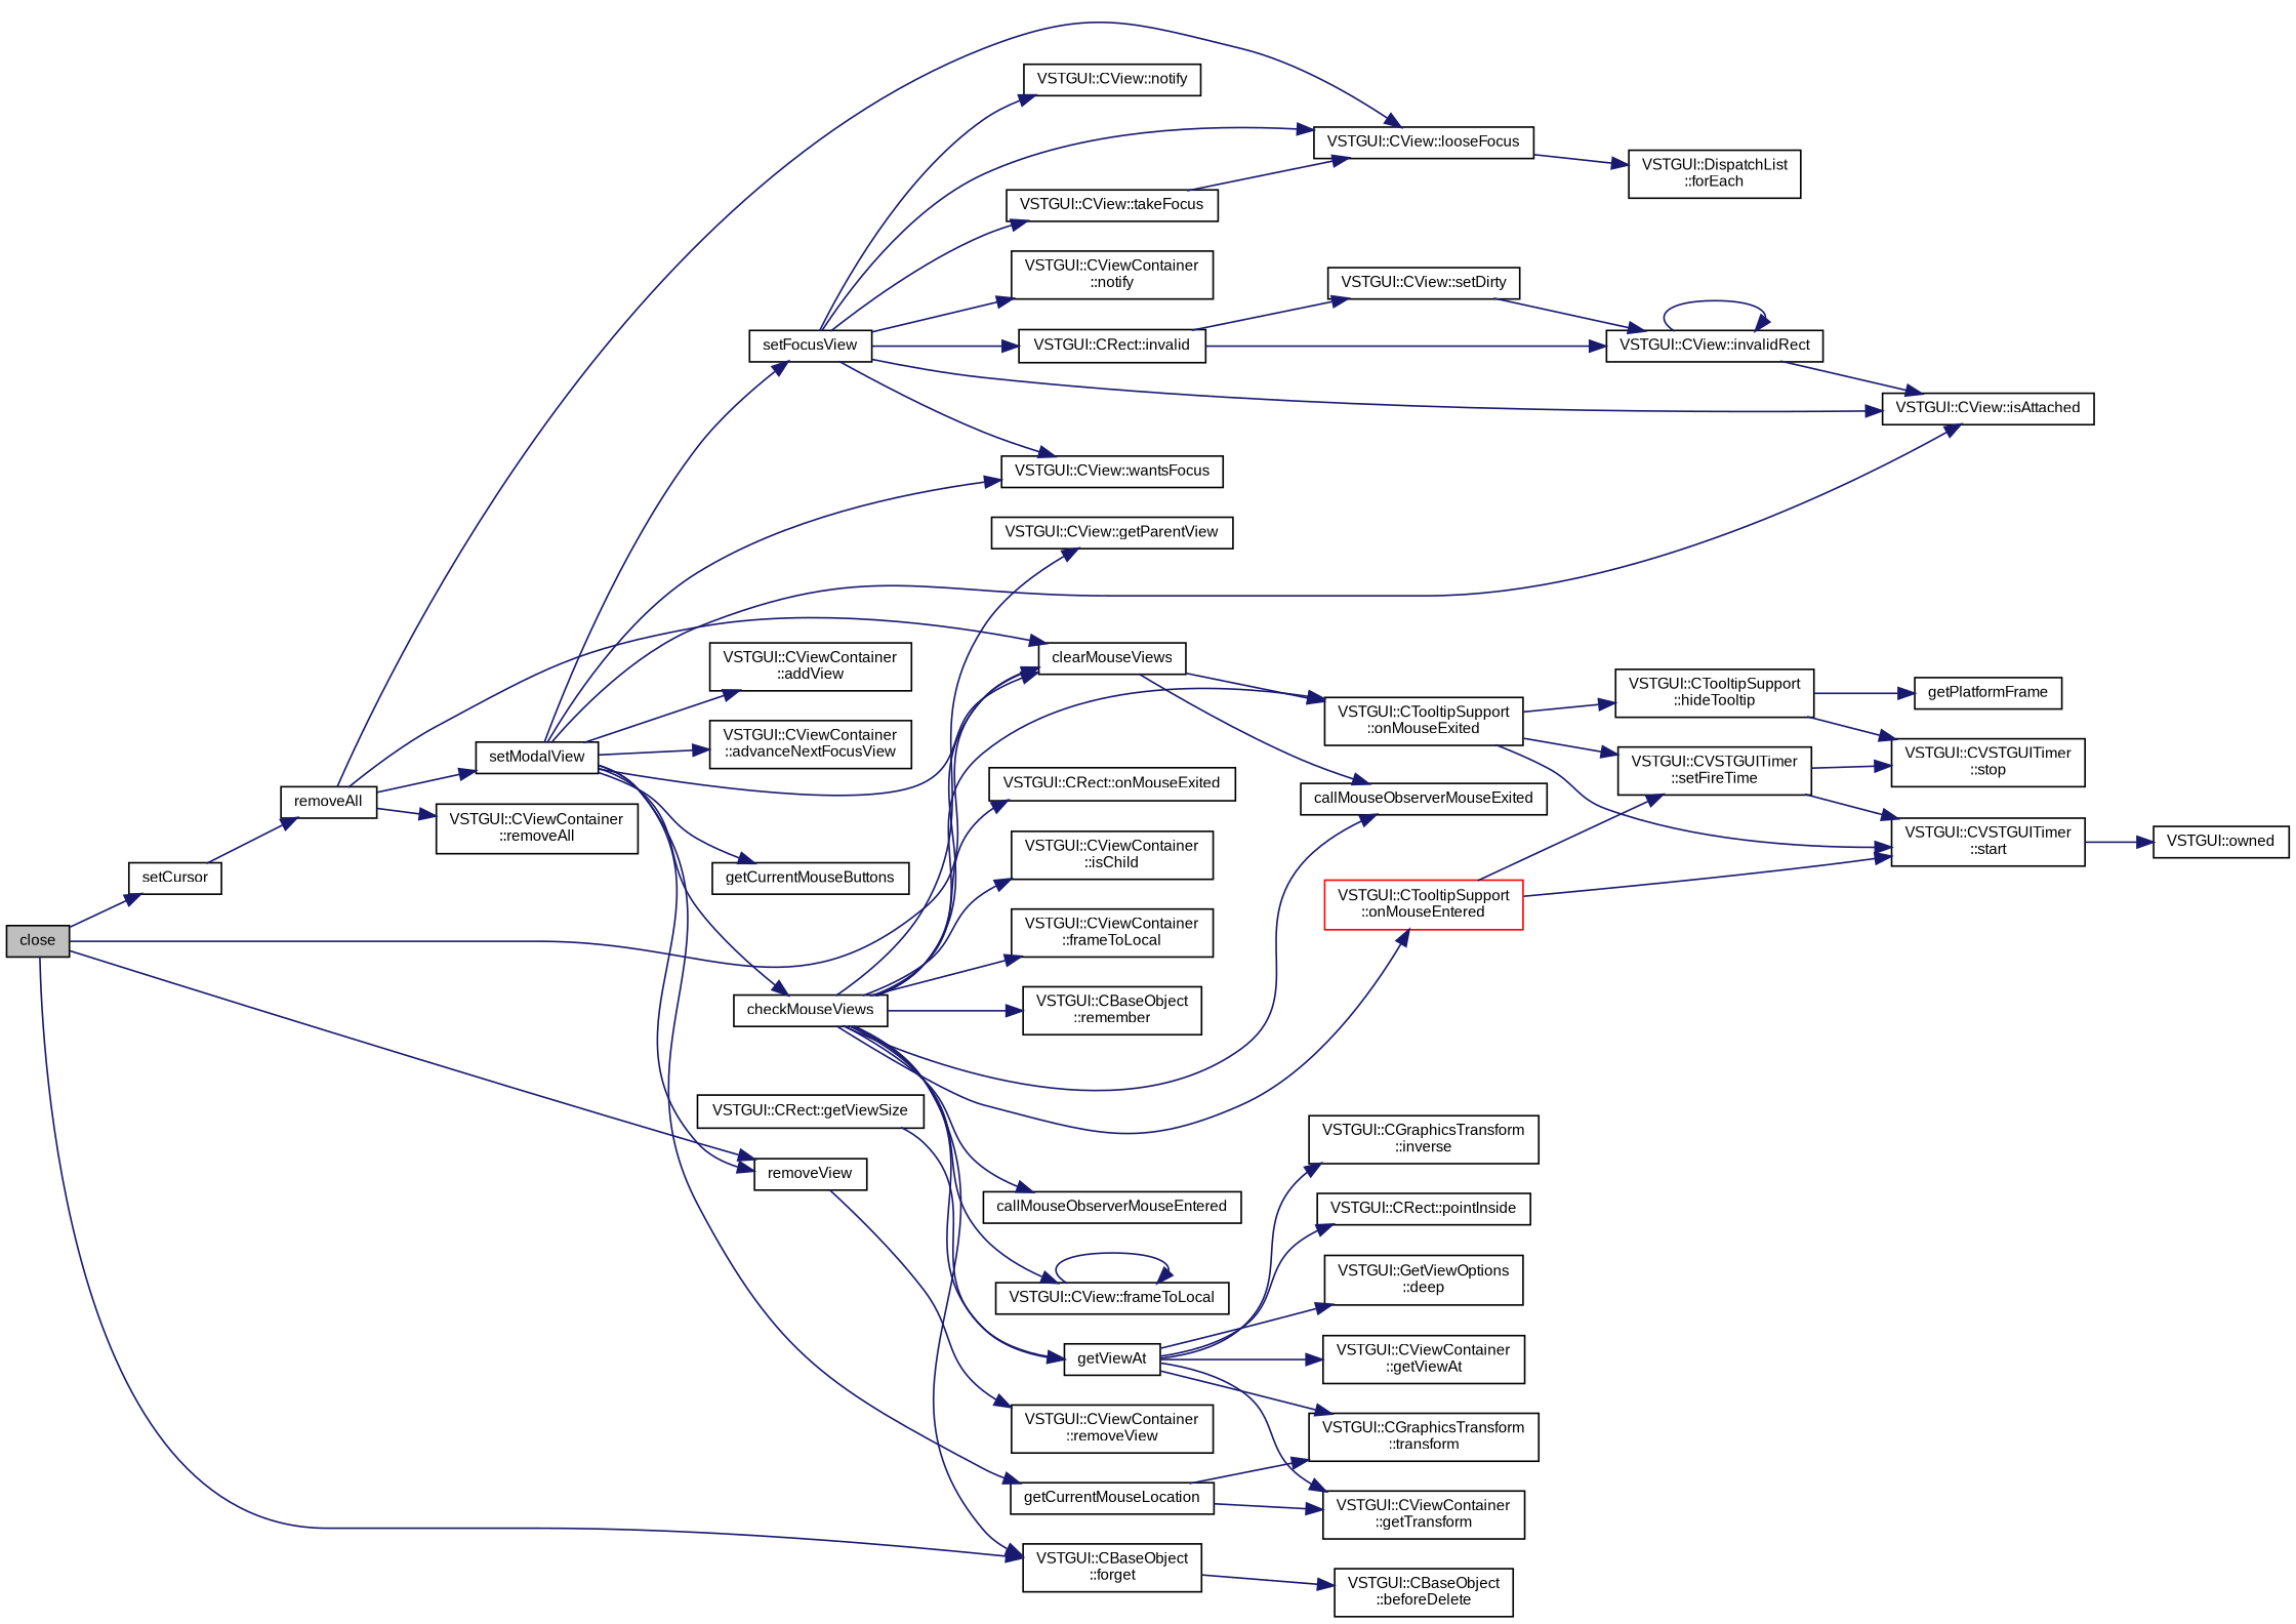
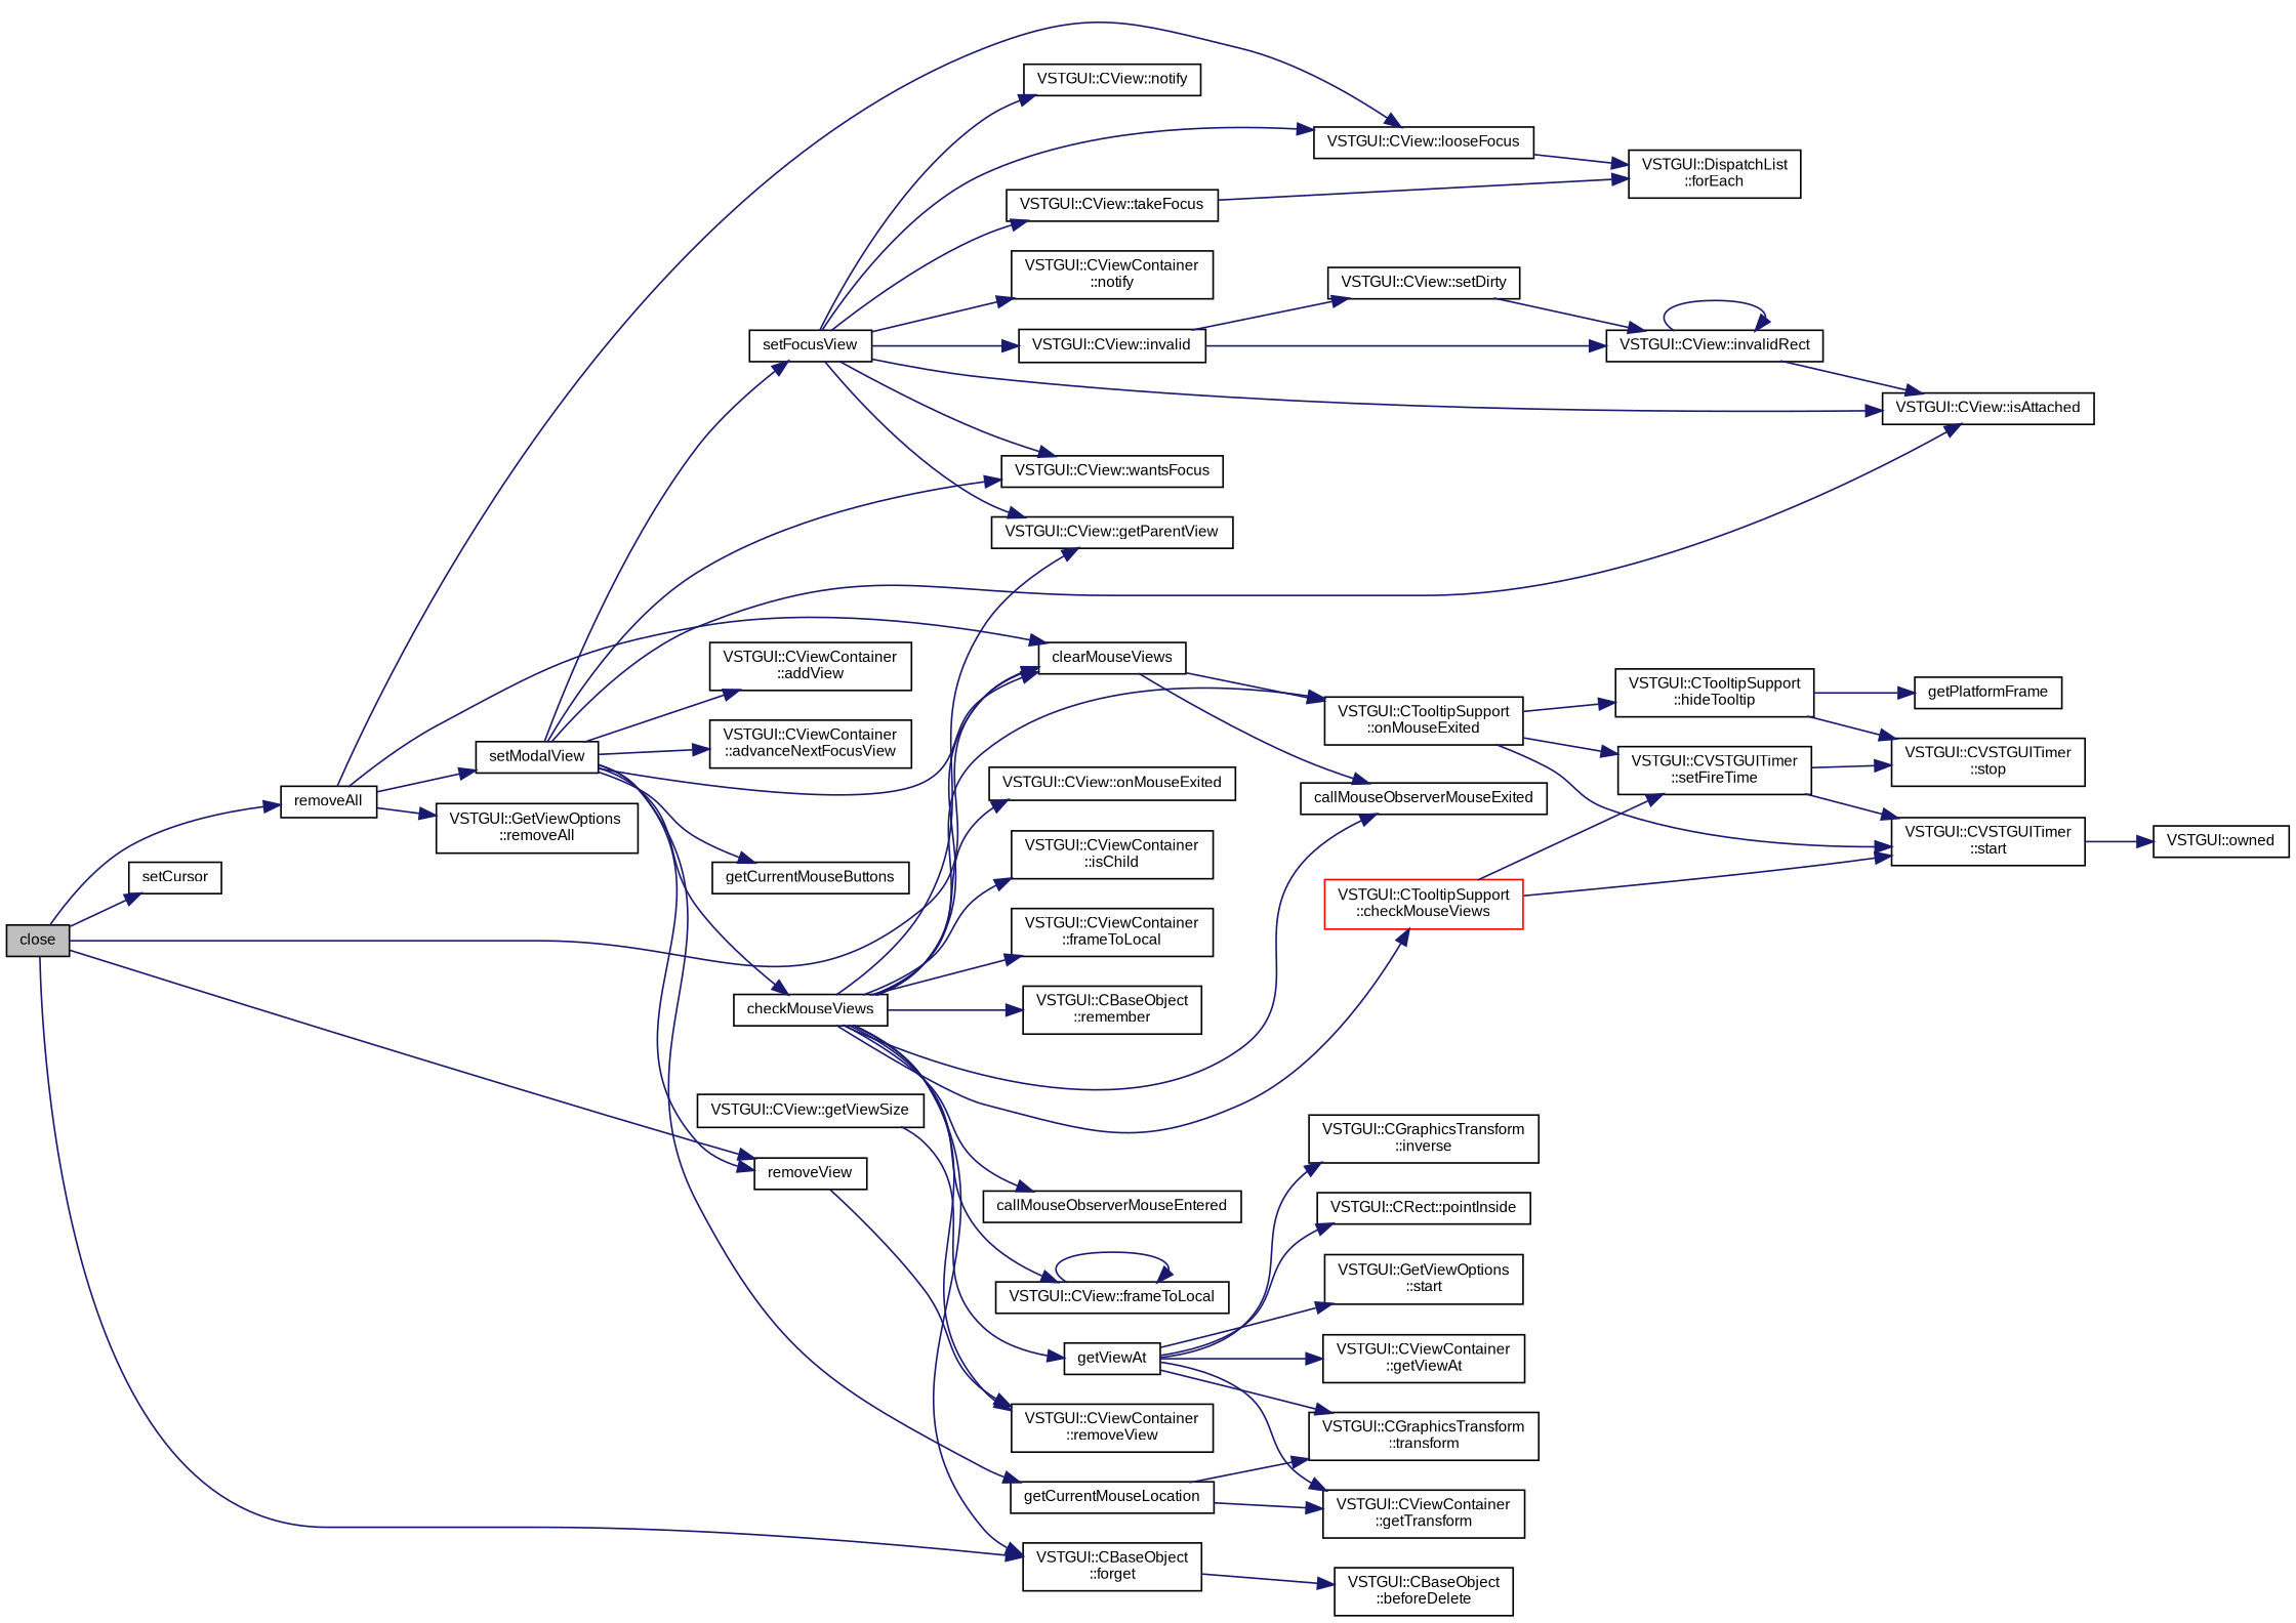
  digraph {
    rankdir=LR
    node [color=black fontname=Arial fontsize=9 shape=record]
    edge [color=midnightblue fontname=Arial fontsize=9 labelfontname=Arial labelfontsize=9 style=solid]
    n1 [fillcolor=grey75 fontcolor=black height=0.2 label=close style=filled width=0.4]
    n2 [height=0.2 label=clearMouseViews width=0.4]
    n3 [height=0.2 label=removeView width=0.4]
    n4 [height=0.2 label=setCursor width=0.4]
    n5 [height=0.2 label=removeAll width=0.4]
    n6 [height=0.2 label="VSTGUI::CBaseObject\l::forget" width=0.4]
    n7 [height=0.2 label="VSTGUI::CTooltipSupport\l::onMouseExited" width=0.4]
    n8 [height=0.2 label=callMouseObserverMouseExited width=0.4]
    n9 [height=0.2 label="VSTGUI::CViewContainer\l::removeView" width=0.4]
    n10 [height=0.2 label=setModalView width=0.4]
    n11 [height=0.2 label="VSTGUI::CView::looseFocus" width=0.4]
-   n12 [height=0.2 label="VSTGUI::CViewContainer\l::removeAll" width=0.4]
+   n12 [height=0.2 label="VSTGUI::GetViewOptions\l::removeAll" width=0.4]
    n13 [height=0.2 label="VSTGUI::CBaseObject\l::beforeDelete" width=0.4]
    n14 [height=0.2 label="VSTGUI::CTooltipSupport\l::hideTooltip" width=0.4]
    n15 [height=0.2 label="VSTGUI::CVSTGUITimer\l::setFireTime" width=0.4]
    n16 [height=0.2 label="VSTGUI::CVSTGUITimer\l::start" width=0.4]
    n17 [height=0.2 label="VSTGUI::CVSTGUITimer\l::stop" width=0.4]
    n18 [height=0.2 label=getPlatformFrame width=0.4]
    n19 [height=0.2 label="VSTGUI::owned" width=0.4]
    n20 [height=0.2 label="VSTGUI::CView::isAttached" width=0.4]
    n21 [height=0.2 label="VSTGUI::CViewContainer\l::addView" width=0.4]
    n22 [height=0.2 label="VSTGUI::CViewContainer\l::advanceNextFocusView" width=0.4]
    n23 [height=0.2 label=setFocusView width=0.4]
    n24 [height=0.2 label="VSTGUI::CView::wantsFocus" width=0.4]
    n25 [height=0.2 label=getCurrentMouseLocation width=0.4]
    n26 [height=0.2 label=checkMouseViews width=0.4]
    n27 [height=0.2 label=getCurrentMouseButtons width=0.4]
    n28 [height=0.2 label="VSTGUI::DispatchList\l::forEach" width=0.4]
-   n29 [height=0.2 label="VSTGUI::CRect::invalid" width=0.4]
+   n29 [height=0.2 label="VSTGUI::CView::invalid" width=0.4]
    n30 [height=0.2 label="VSTGUI::CView::getParentView" width=0.4]
    n31 [height=0.2 label="VSTGUI::CView::notify" width=0.4]
    n32 [height=0.2 label="VSTGUI::CViewContainer\l::notify" width=0.4]
    n33 [height=0.2 label="VSTGUI::CView::takeFocus" width=0.4]
    n34 [height=0.2 label="VSTGUI::CViewContainer\l::getTransform" width=0.4]
    n35 [height=0.2 label="VSTGUI::CGraphicsTransform\l::transform" width=0.4]
    n36 [height=0.2 label=getViewAt width=0.4]
-   n37 [color=red height=0.2 label="VSTGUI::CTooltipSupport\l::onMouseEntered" width=0.4]
+   n37 [color=red height=0.2 label="VSTGUI::CTooltipSupport\l::checkMouseViews" width=0.4]
    n38 [height=0.2 label="VSTGUI::CView::frameToLocal" width=0.4]
-   n39 [height=0.2 label="VSTGUI::CRect::onMouseExited" width=0.4]
+   n39 [height=0.2 label="VSTGUI::CView::onMouseExited" width=0.4]
    n40 [height=0.2 label="VSTGUI::CViewContainer\l::isChild" width=0.4]
    n41 [height=0.2 label="VSTGUI::CViewContainer\l::frameToLocal" width=0.4]
    n42 [height=0.2 label="VSTGUI::CBaseObject\l::remember" width=0.4]
    n43 [height=0.2 label=callMouseObserverMouseEntered width=0.4]
    n44 [height=0.2 label="VSTGUI::CView::setDirty" width=0.4]
    n45 [height=0.2 label="VSTGUI::CView::invalidRect" width=0.4]
    n46 [height=0.2 label="VSTGUI::CGraphicsTransform\l::inverse" width=0.4]
    n47 [height=0.2 label="VSTGUI::CRect::pointInside" width=0.4]
-   n48 [height=0.2 label="VSTGUI::GetViewOptions\l::deep" width=0.4]
+   n48 [height=0.2 label="VSTGUI::GetViewOptions\l::start" width=0.4]
    n49 [height=0.2 label="VSTGUI::CViewContainer\l::getViewAt" width=0.4]
-   n50 [height=0.2 label="VSTGUI::CRect::getViewSize" width=0.4]
+   n50 [height=0.2 label="VSTGUI::CView::getViewSize" width=0.4]
    n1 -> n2
    n1 -> n3
    n1 -> n4
-   n4 -> n5
+   n1 -> n5
    n1 -> n6
    n2 -> n7
    n2 -> n8
    n3 -> n9
    n5 -> n2
    n5 -> n10
    n5 -> n11
    n5 -> n12
    n6 -> n13
    n7 -> n14
    n7 -> n15
    n7 -> n16
    n10 -> n2
    n10 -> n3
    n10 -> n20
    n10 -> n21
    n10 -> n22
    n10 -> n23
    n10 -> n24
    n10 -> n25
    n10 -> n26
    n10 -> n27
    n11 -> n28
    n14 -> n17
    n14 -> n18
    n15 -> n16
    n15 -> n17
    n16 -> n19
    n23 -> n11
    n23 -> n20
    n23 -> n24
    n23 -> n29
+   n23 -> n30
    n23 -> n31
    n23 -> n32
    n23 -> n33
    n25 -> n34
    n25 -> n35
    n26 -> n2
    n26 -> n6
    n26 -> n7
    n26 -> n8
    n26 -> n30
-   n26 -> n36
+   n26 -> n9
    n26 -> n37
    n26 -> n38
    n26 -> n39
    n26 -> n40
    n26 -> n41
    n26 -> n42
    n26 -> n43
    n29 -> n44
    n29 -> n45
-   n33 -> n11
+   n33 -> n28
    n36 -> n34
    n36 -> n35
    n36 -> n46
    n36 -> n47
    n36 -> n48
    n36 -> n49
    n37 -> n15
    n37 -> n16
    n38 -> n38
    n44 -> n45
    n45 -> n20
    n45 -> n45
    n50 -> n36
  }
